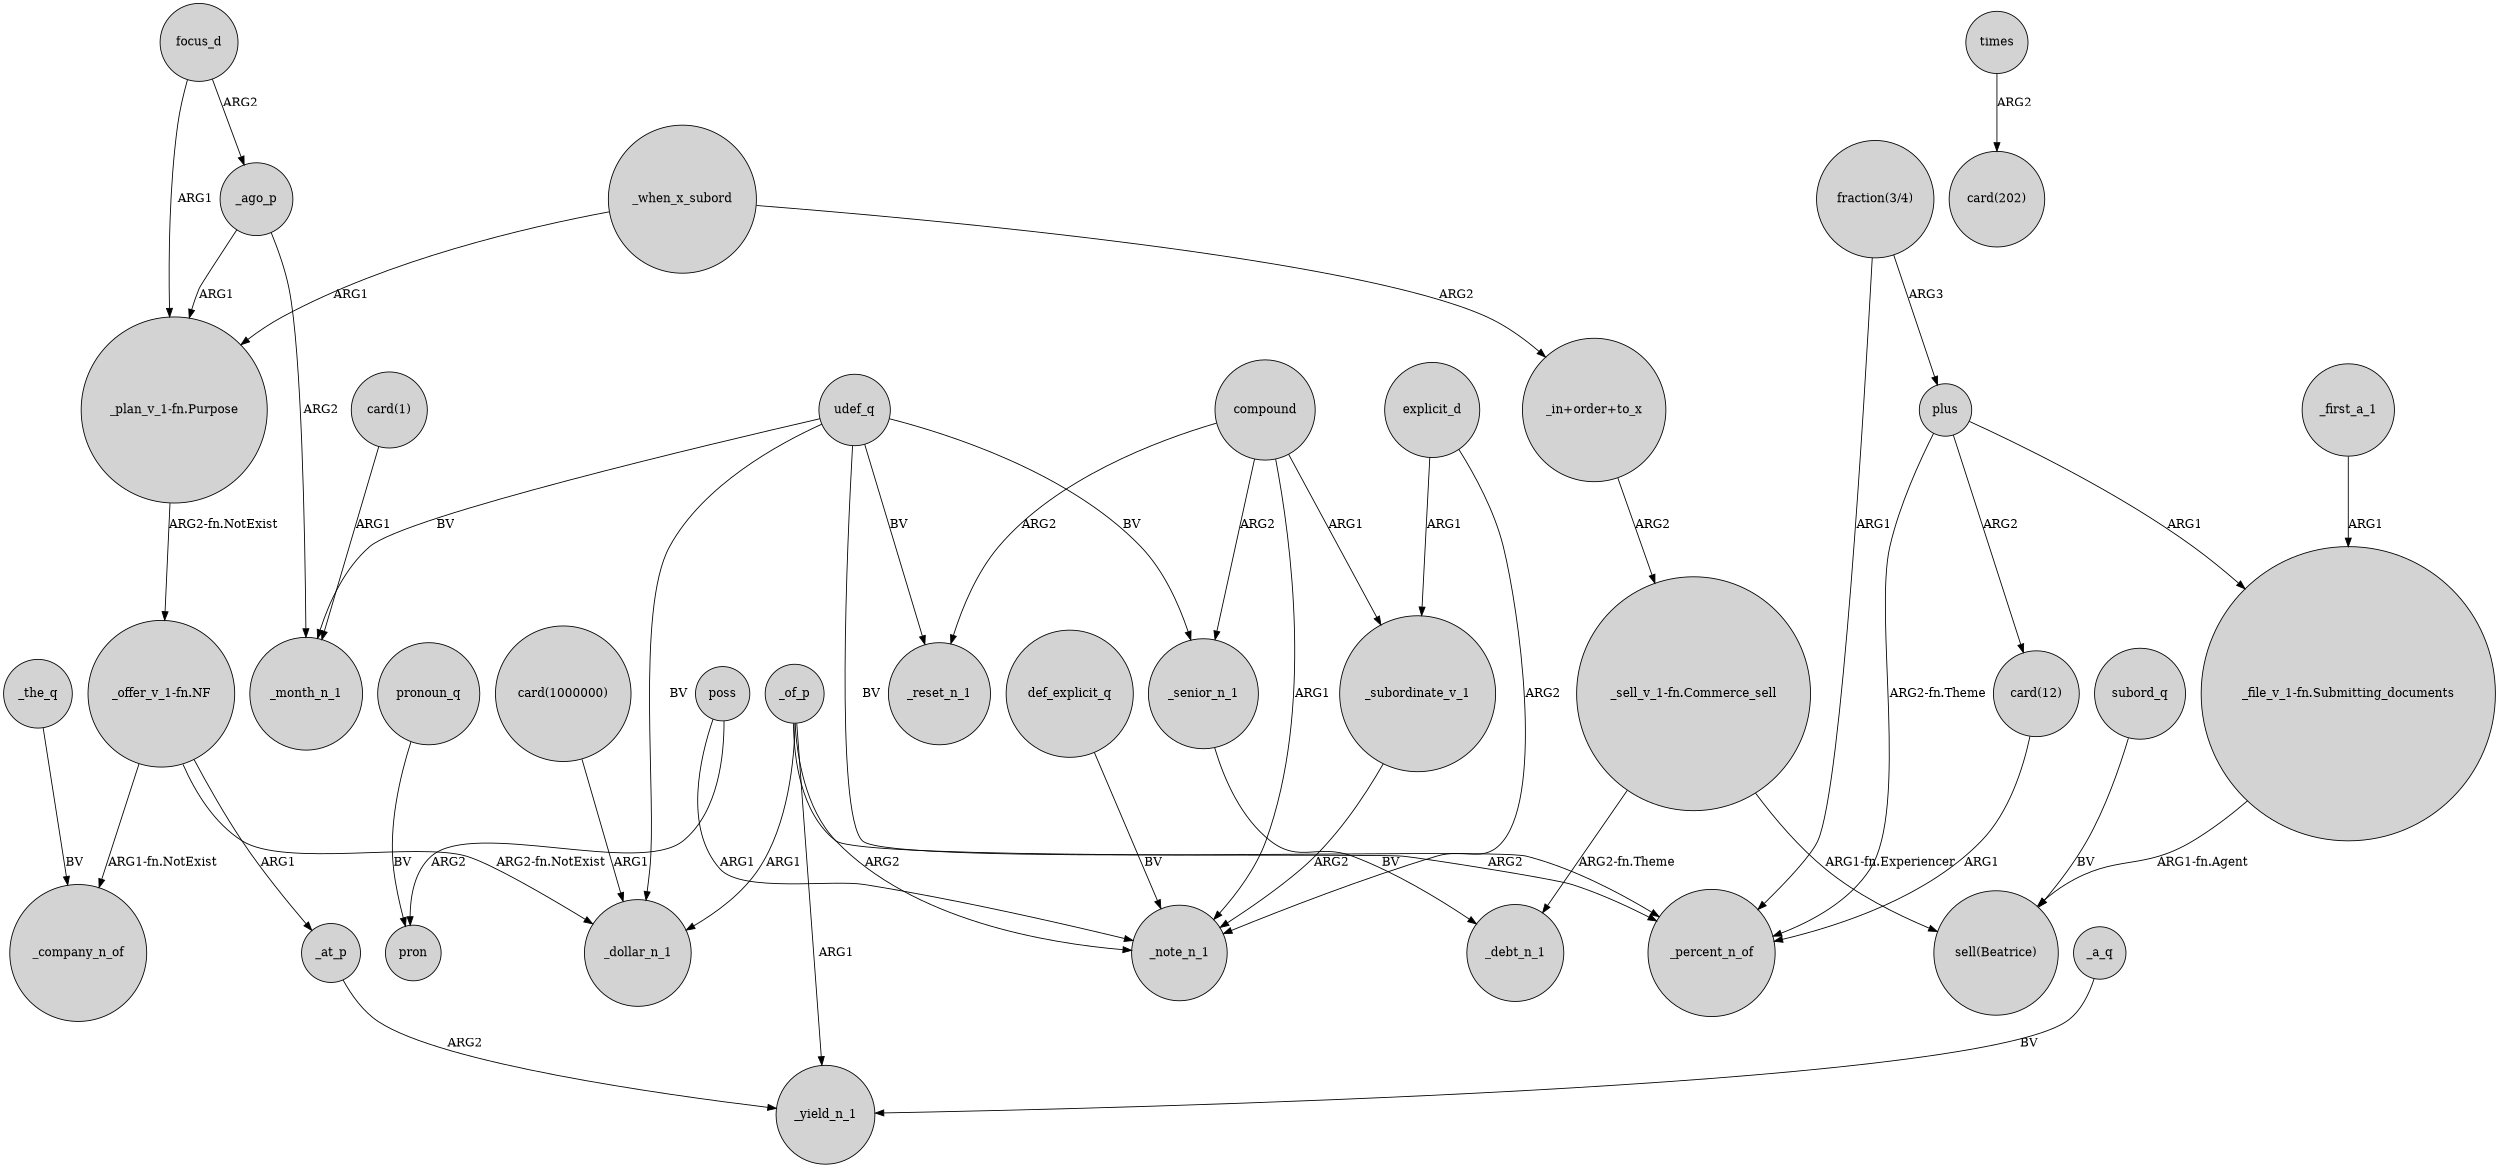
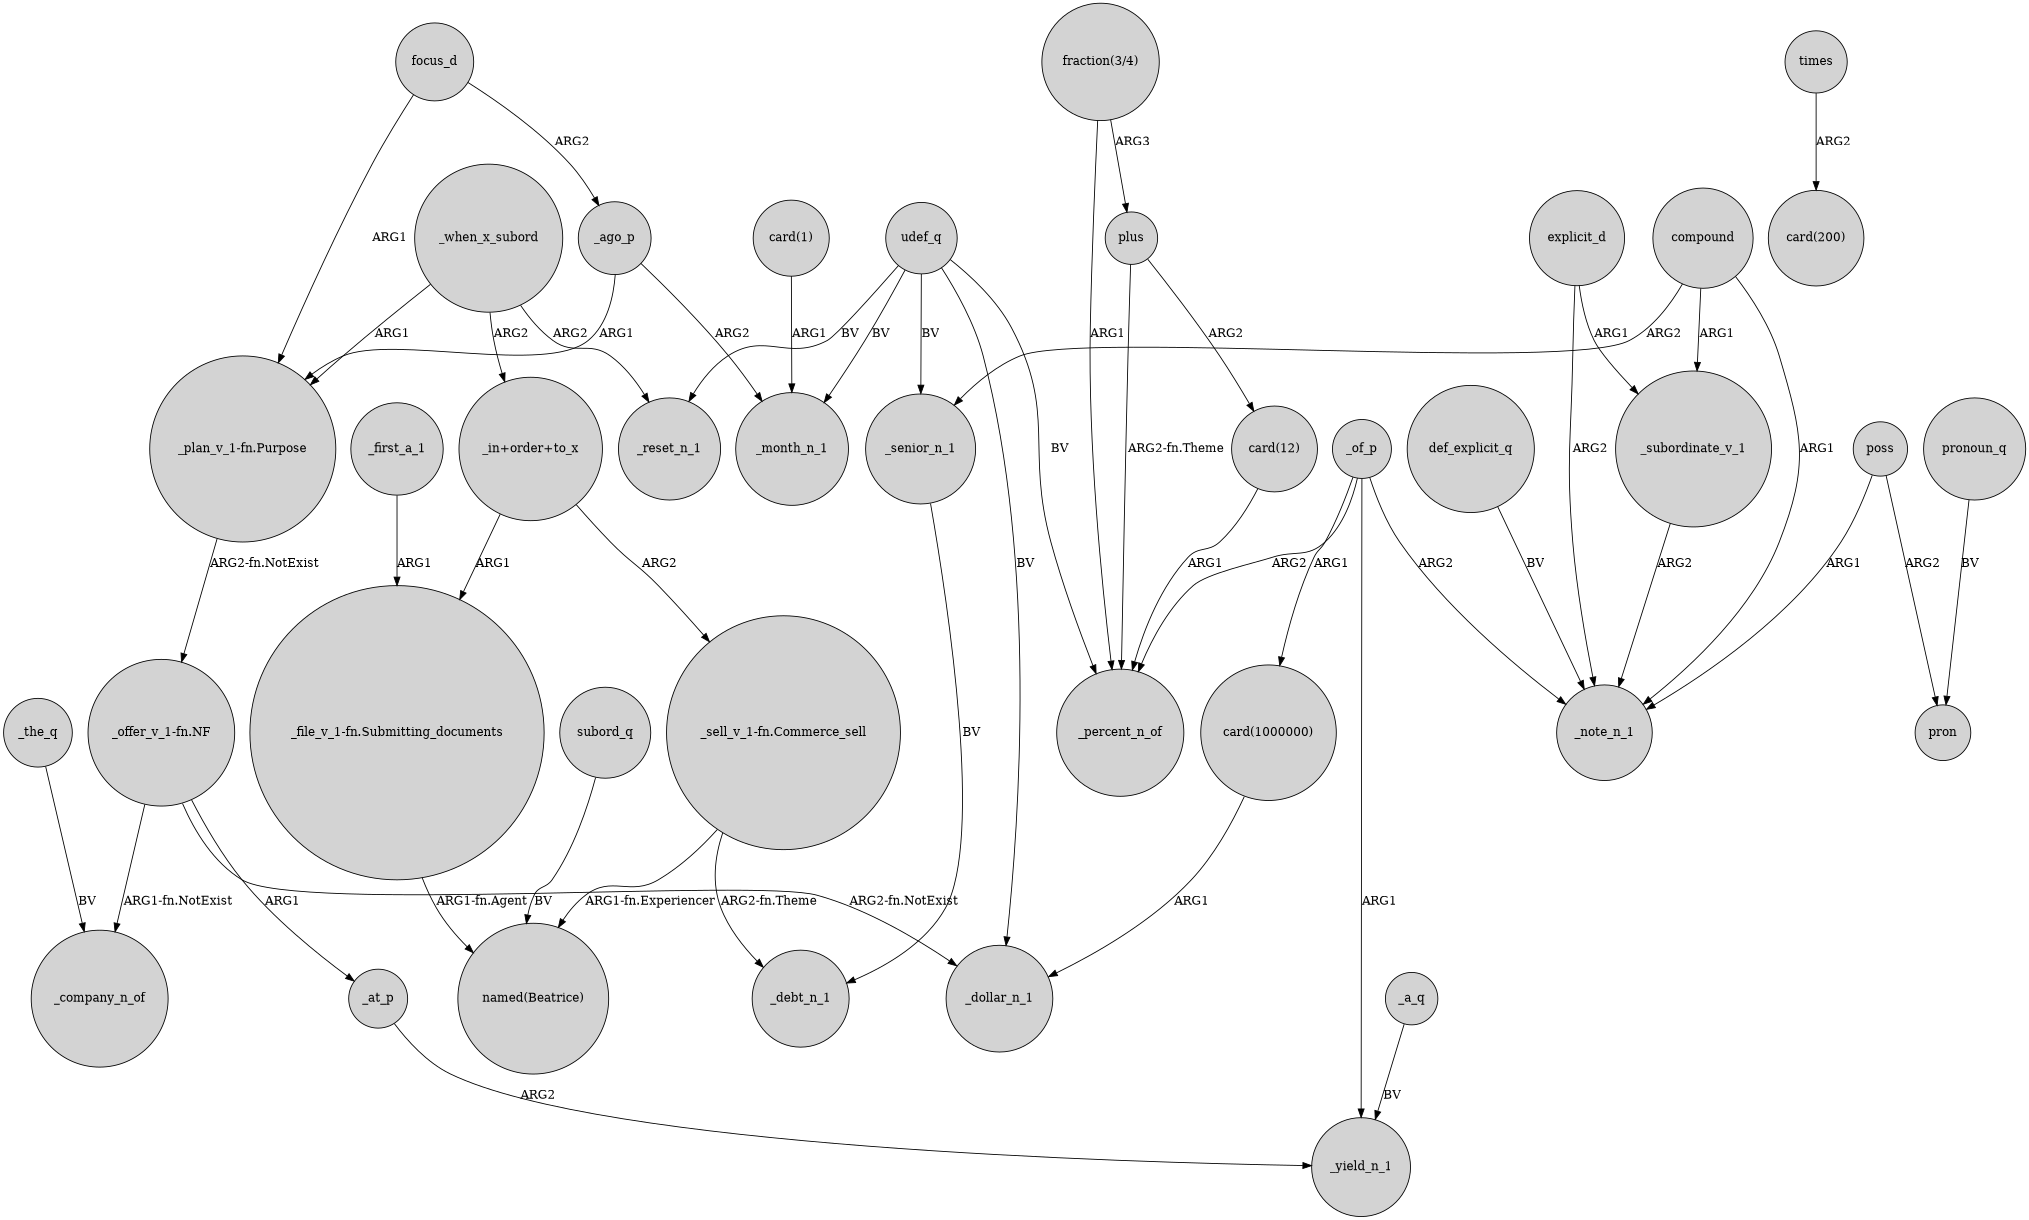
  digraph {
    node [shape=circle style=filled]
    "_plan_v_1-fn.Purpose"
    "_offer_v_1-fn.NF"
    _company_n_of
    _dollar_n_1
    _at_p
    "card(1000000)"
    _subordinate_v_1
    _note_n_1
    focus_d
    _ago_p
    _month_n_1
    poss
    pron
    compound
    _reset_n_1
    _senior_n_1
    _debt_n_1
    udef_q
    _percent_n_of
    _of_p
    _yield_n_1
    "_file_v_1-fn.Submitting_documents"
-   "named(Beatrice)" [label="sell(Beatrice)"]
+   "named(Beatrice)"
    "card(1)"
    _a_q
    plus
    "card(12)"
    "fraction(3/4)"
    def_explicit_q
    "_in+order+to_x"
    "_sell_v_1-fn.Commerce_sell"
    _the_q
    _first_a_1
    pronoun_q
    times
-   "card(200)" [label="card(202)"]
+   "card(200)"
    n37 [label=explicit_d]
    _when_x_subord
    n39 [label=subord_q]
    "_plan_v_1-fn.Purpose" -> "_offer_v_1-fn.NF" [label="ARG2-fn.NotExist"]
    "_offer_v_1-fn.NF" -> _company_n_of [label="ARG1-fn.NotExist"]
    "_offer_v_1-fn.NF" -> _dollar_n_1 [label="ARG2-fn.NotExist"]
    "_offer_v_1-fn.NF" -> _at_p [label=ARG1]
    _at_p -> _yield_n_1 [label=ARG2]
    "card(1000000)" -> _dollar_n_1 [label=ARG1]
    _subordinate_v_1 -> _note_n_1 [label=ARG2]
    focus_d -> "_plan_v_1-fn.Purpose" [label=ARG1]
    focus_d -> _ago_p [label=ARG2]
    _ago_p -> "_plan_v_1-fn.Purpose" [label=ARG1]
    _ago_p -> _month_n_1 [label=ARG2]
    poss -> _note_n_1 [label=ARG1]
    poss -> pron [label=ARG2]
    compound -> _subordinate_v_1 [label=ARG1]
    compound -> _note_n_1 [label=ARG1]
-   compound -> _reset_n_1 [label=ARG2]
+   _when_x_subord -> _reset_n_1 [label=ARG2]
    compound -> _senior_n_1 [label=ARG2]
    _senior_n_1 -> _debt_n_1 [label=BV]
    udef_q -> _dollar_n_1 [label=BV]
    udef_q -> _month_n_1 [label=BV]
    udef_q -> _reset_n_1 [label=BV]
    udef_q -> _senior_n_1 [label=BV]
    udef_q -> _percent_n_of [label=BV]
-   _of_p -> _dollar_n_1 [label=ARG1]
+   _of_p -> "card(1000000)" [label=ARG1]
    _of_p -> _note_n_1 [label=ARG2]
    _of_p -> _percent_n_of [label=ARG2]
    _of_p -> _yield_n_1 [label=ARG1]
    "_file_v_1-fn.Submitting_documents" -> "named(Beatrice)" [label="ARG1-fn.Agent"]
    "card(1)" -> _month_n_1 [label=ARG1]
    _a_q -> _yield_n_1 [label=BV]
    plus -> _percent_n_of [label="ARG2-fn.Theme"]
    plus -> "card(12)" [label=ARG2]
    "card(12)" -> _percent_n_of [label=ARG1]
    "fraction(3/4)" -> _percent_n_of [label=ARG1]
    "fraction(3/4)" -> plus [label=ARG3]
    def_explicit_q -> _note_n_1 [label=BV]
-   plus -> "_file_v_1-fn.Submitting_documents" [label=ARG1]
+   "_in+order+to_x" -> "_file_v_1-fn.Submitting_documents" [label=ARG1]
    "_in+order+to_x" -> "_sell_v_1-fn.Commerce_sell" [label=ARG2]
    "_sell_v_1-fn.Commerce_sell" -> _debt_n_1 [label="ARG2-fn.Theme"]
    "_sell_v_1-fn.Commerce_sell" -> "named(Beatrice)" [label="ARG1-fn.Experiencer"]
    _the_q -> _company_n_of [label=BV]
    _first_a_1 -> "_file_v_1-fn.Submitting_documents" [label=ARG1]
    pronoun_q -> pron [label=BV]
    times -> "card(200)" [label=ARG2]
    n37 -> _subordinate_v_1 [label=ARG1]
    n37 -> _note_n_1 [label=ARG2]
    _when_x_subord -> "_plan_v_1-fn.Purpose" [label=ARG1]
    _when_x_subord -> "_in+order+to_x" [label=ARG2]
    n39 -> "named(Beatrice)" [label=BV]
  }
